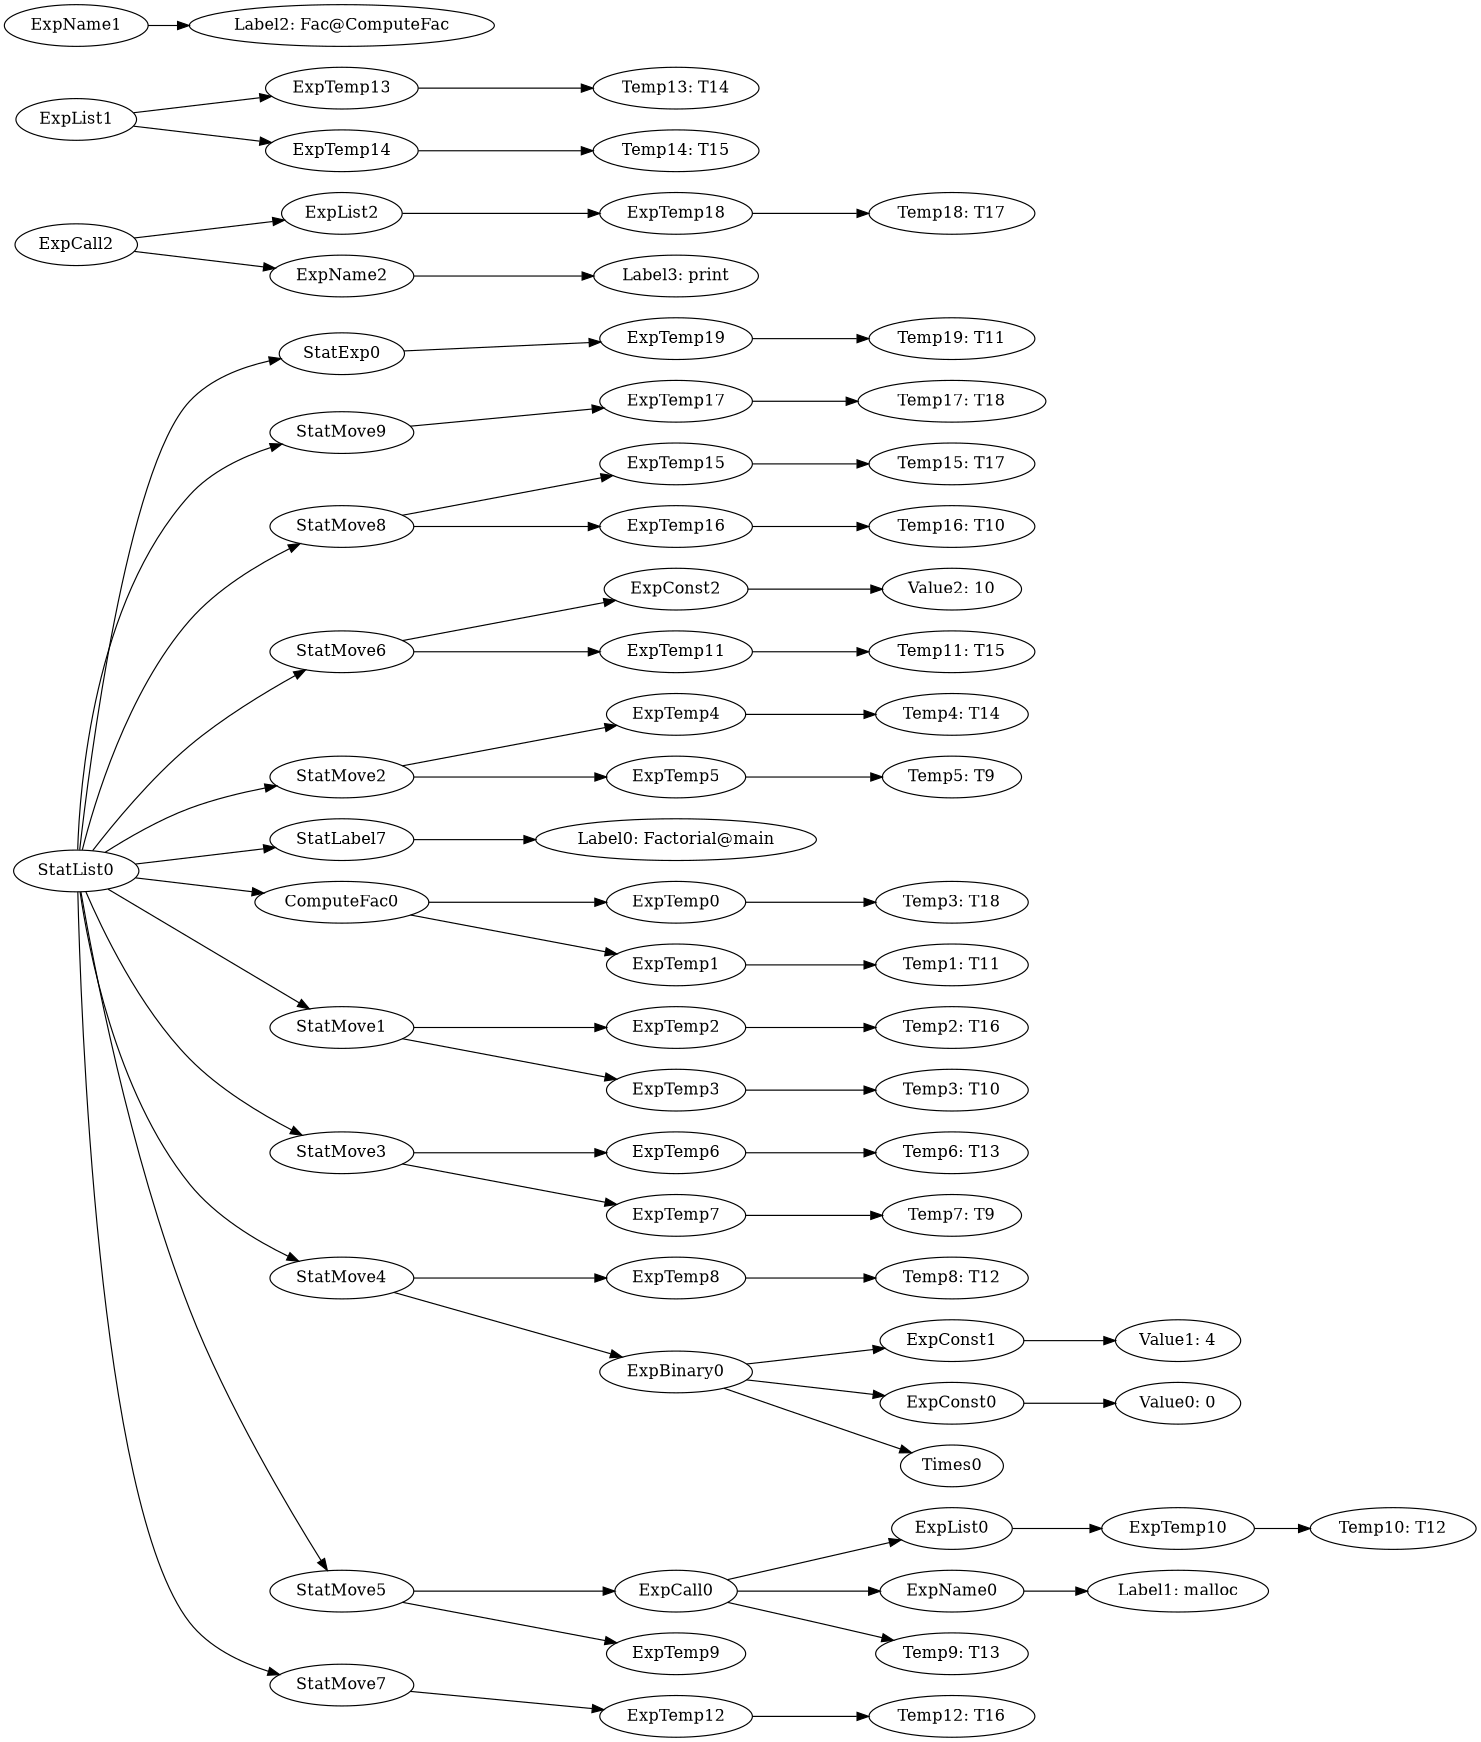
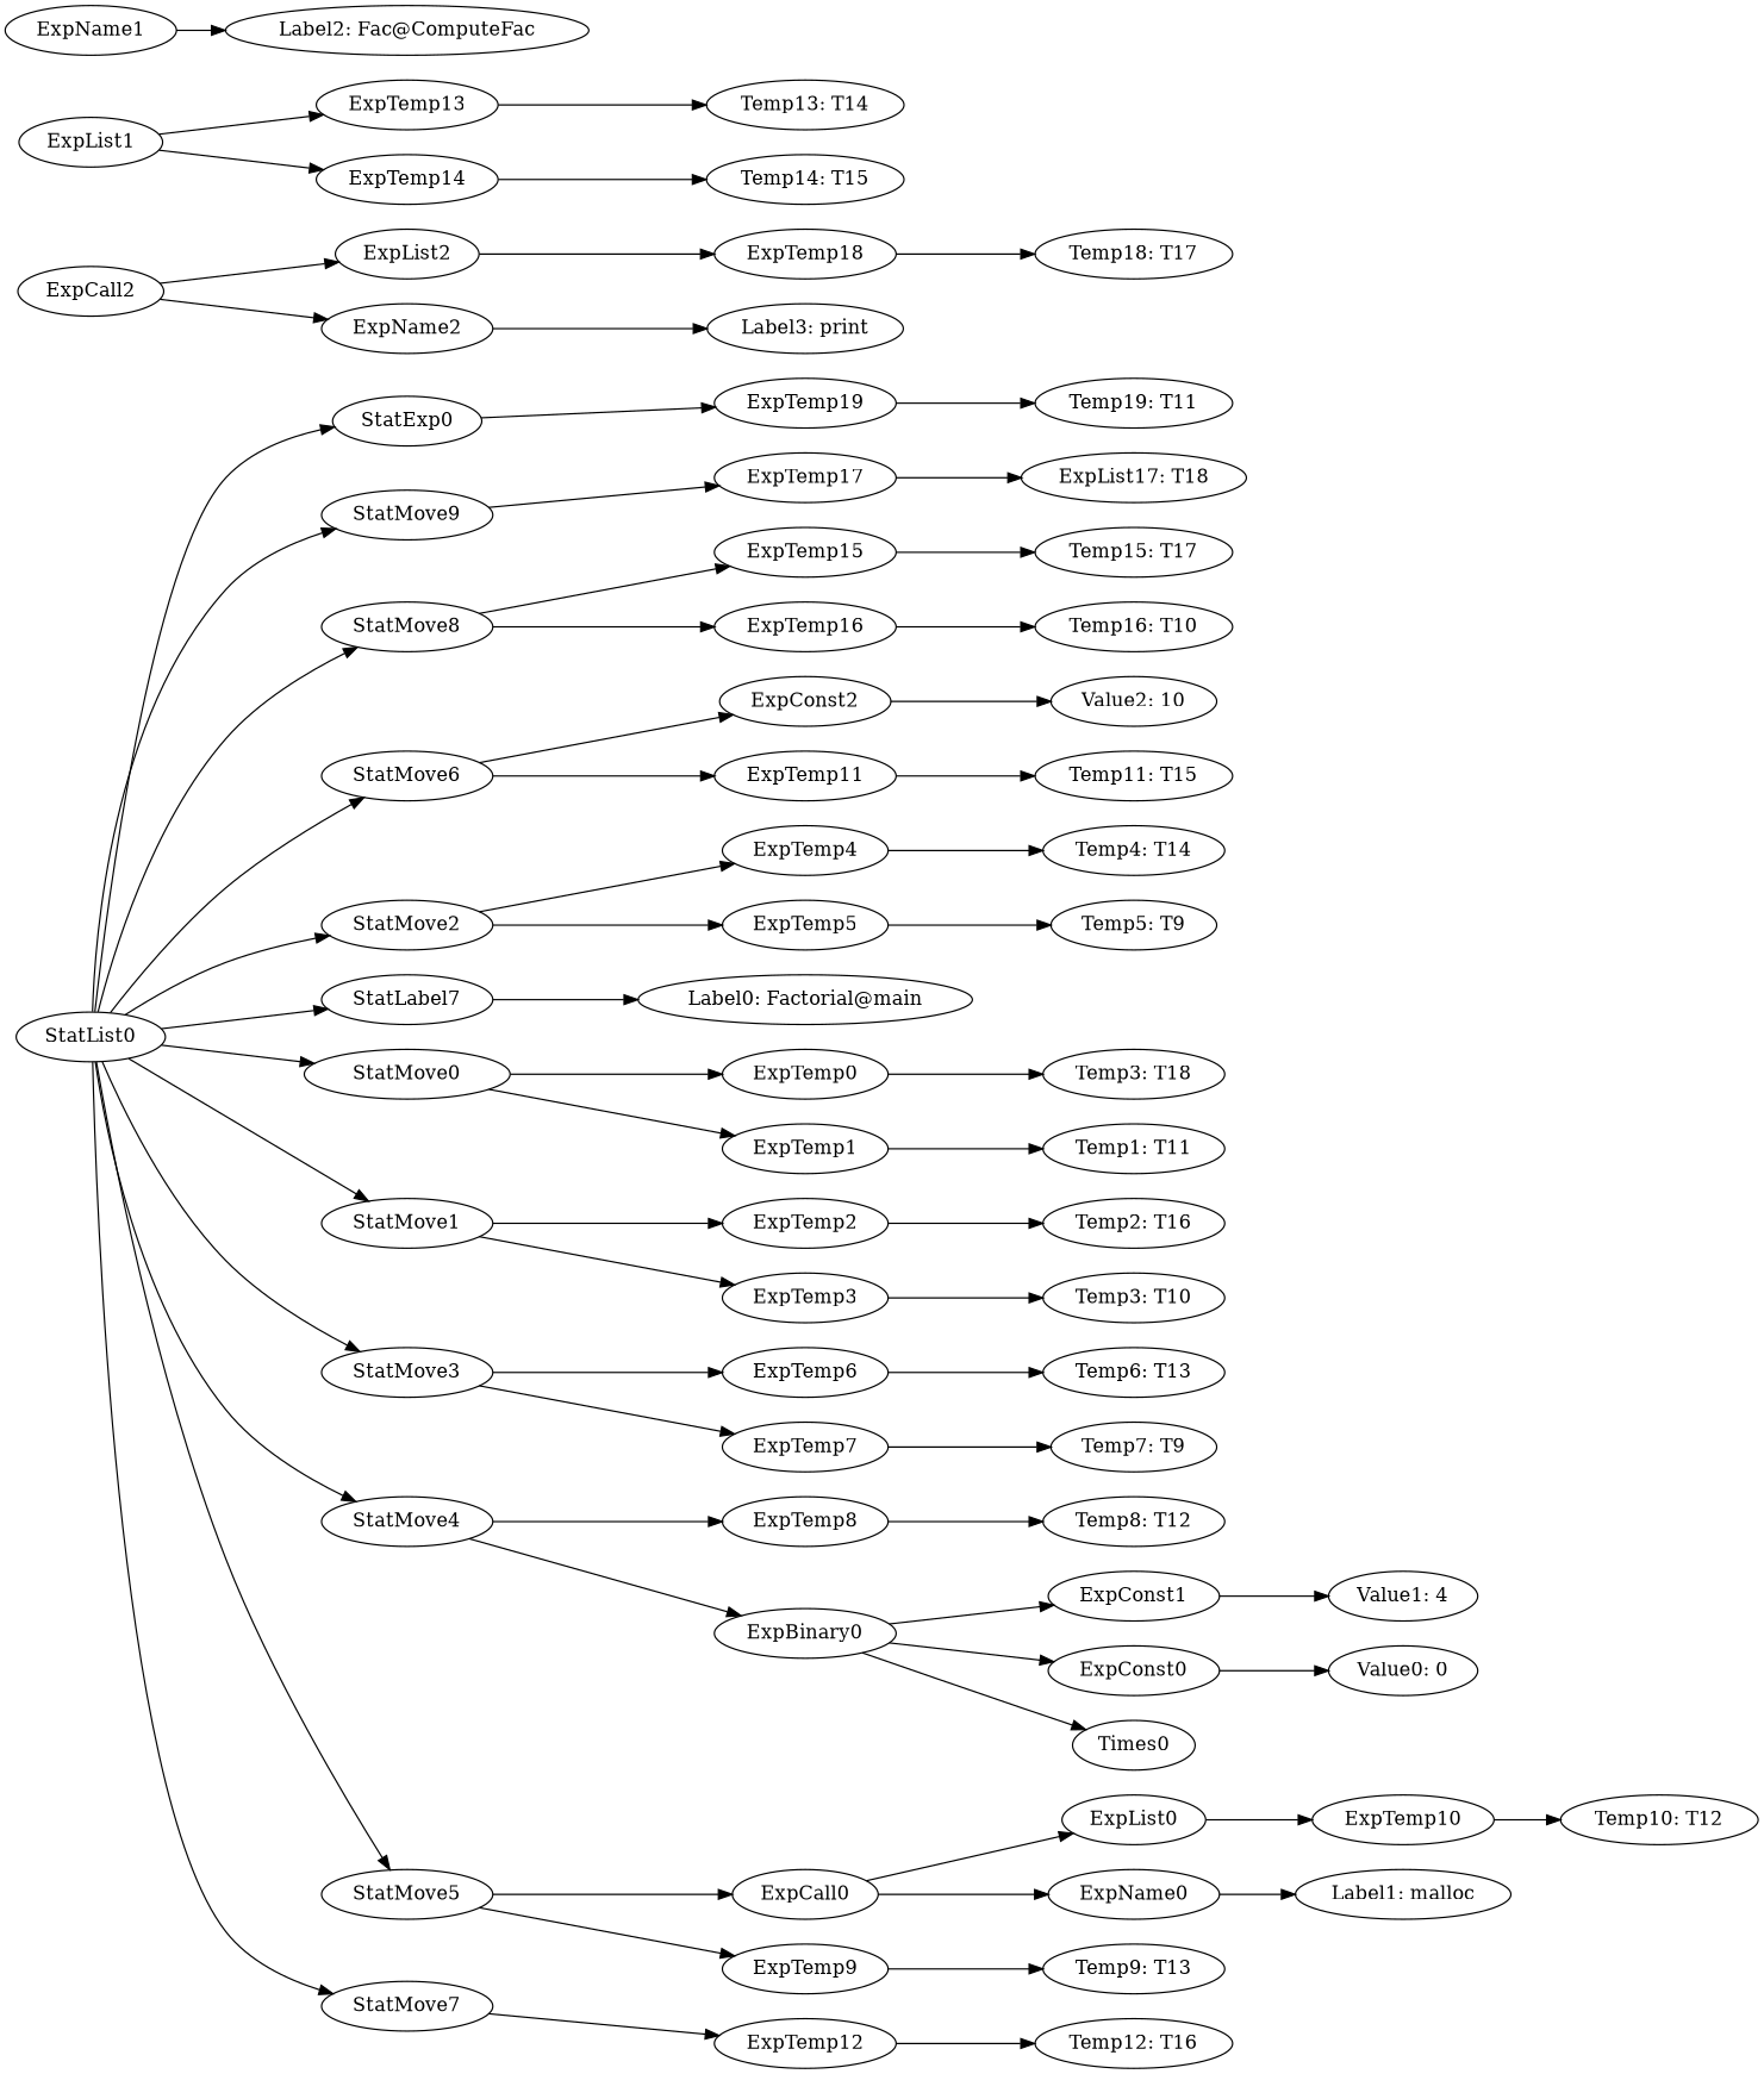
  digraph {
    ordering=out
    rankdir=LR
    StatExp0
    ExpTemp19
    "Temp19: T11"
    ExpList2
    ExpTemp18
    "Temp18: T17"
    StatMove9
    ExpTemp17
-   "Temp17: T18"
+   "Temp17: T18" [label="ExpList17: T18"]
    ExpCall2
    ExpName2
    "Label3: print"
    StatMove8
    ExpTemp15
    ExpTemp16
    "Temp15: T17"
    "Temp16: T10"
    ExpTemp13
    "Temp13: T14"
    ExpName1
    "Label2: Fac@ComputeFac"
    ExpList1
    ExpTemp14
    "Temp14: T15"
    ExpConst2
    "Value2: 10"
    StatMove6
    ExpTemp11
    "Temp11: T15"
    ExpList0
    ExpTemp10
    "Temp10: T12"
    ExpCall0
    ExpName0
    "Label1: malloc"
    StatMove2
    ExpTemp4
    ExpTemp5
    "Temp4: T14"
    "Temp5: T9"
    ExpTemp2
    "Temp2: T16"
    ExpTemp3
    "Temp3: T10"
    n45 [label=StatLabel7]
    "Label0: Factorial@main"
    StatList0
-   StatMove0 [label=ComputeFac0]
+   StatMove0
    StatMove1
    StatMove3
    StatMove4
    StatMove5
    StatMove7
    ExpTemp0
    ExpTemp1
    ExpTemp6
    ExpTemp7
    ExpTemp8
    ExpBinary0
    ExpTemp9
    ExpTemp12
    n62 [label="Temp3: T18"]
    "Temp1: T11"
    "Temp6: T13"
    "Temp7: T9"
    "Temp8: T12"
    ExpConst1
    ExpConst0
    Times0
    "Temp9: T13"
    "Temp12: T16"
    "Value1: 4"
    "Value0: 0"
    StatExp0 -> ExpTemp19
    ExpTemp19 -> "Temp19: T11"
    ExpList2 -> ExpTemp18
    ExpTemp18 -> "Temp18: T17"
    StatMove9 -> ExpTemp17
    ExpTemp17 -> "Temp17: T18"
    ExpCall2 -> ExpList2
    ExpCall2 -> ExpName2
    ExpName2 -> "Label3: print"
    StatMove8 -> ExpTemp15
    StatMove8 -> ExpTemp16
    ExpTemp15 -> "Temp15: T17"
    ExpTemp16 -> "Temp16: T10"
    ExpTemp13 -> "Temp13: T14"
    ExpName1 -> "Label2: Fac@ComputeFac"
    ExpList1 -> ExpTemp13
    ExpList1 -> ExpTemp14
    ExpTemp14 -> "Temp14: T15"
    ExpConst2 -> "Value2: 10"
    StatMove6 -> ExpConst2
    StatMove6 -> ExpTemp11
    ExpTemp11 -> "Temp11: T15"
    ExpList0 -> ExpTemp10
    ExpTemp10 -> "Temp10: T12"
    ExpCall0 -> ExpList0
    ExpCall0 -> ExpName0
    ExpName0 -> "Label1: malloc"
    StatMove2 -> ExpTemp4
    StatMove2 -> ExpTemp5
    ExpTemp4 -> "Temp4: T14"
    ExpTemp5 -> "Temp5: T9"
    ExpTemp2 -> "Temp2: T16"
    ExpTemp3 -> "Temp3: T10"
    n45 -> "Label0: Factorial@main"
    StatList0 -> StatExp0
    StatList0 -> StatMove9
    StatList0 -> StatMove8
    StatList0 -> StatMove6
    StatList0 -> StatMove2
    StatList0 -> n45
    StatList0 -> StatMove0
    StatList0 -> StatMove1
    StatList0 -> StatMove3
    StatList0 -> StatMove4
    StatList0 -> StatMove5
    StatList0 -> StatMove7
    StatMove0 -> ExpTemp0
    StatMove0 -> ExpTemp1
    StatMove1 -> ExpTemp2
    StatMove1 -> ExpTemp3
    StatMove3 -> ExpTemp6
    StatMove3 -> ExpTemp7
    StatMove4 -> ExpTemp8
    StatMove4 -> ExpBinary0
    StatMove5 -> ExpCall0
    StatMove5 -> ExpTemp9
    StatMove7 -> ExpTemp12
    ExpTemp0 -> n62
    ExpTemp1 -> "Temp1: T11"
    ExpTemp6 -> "Temp6: T13"
    ExpTemp7 -> "Temp7: T9"
    ExpTemp8 -> "Temp8: T12"
    ExpBinary0 -> ExpConst1
    ExpBinary0 -> ExpConst0
    ExpBinary0 -> Times0
-   ExpCall0 -> "Temp9: T13"
+   ExpTemp9 -> "Temp9: T13"
    ExpTemp12 -> "Temp12: T16"
    ExpConst1 -> "Value1: 4"
    ExpConst0 -> "Value0: 0"
  }
